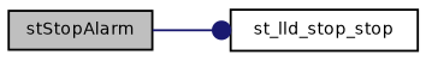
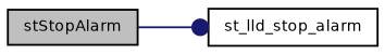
  digraph {
    rankdir=LR
    node [color=black fontname=Helvetica fontsize=8 shape=record]
    n1 [fillcolor=grey75 fontcolor=black height=0.2 label=stStopAlarm style=filled width=0.4]
-   n2 [height=0.2 label=st_lld_stop_stop width=0.4]
+   n2 [height=0.2 label=st_lld_stop_alarm width=0.4]
    n1 -> n2 [color=midnightblue fontname=Helvetica fontsize=8 labelfontname=Helvetica labelfontsize=8 style=solid arrowhead=dot]
  }
